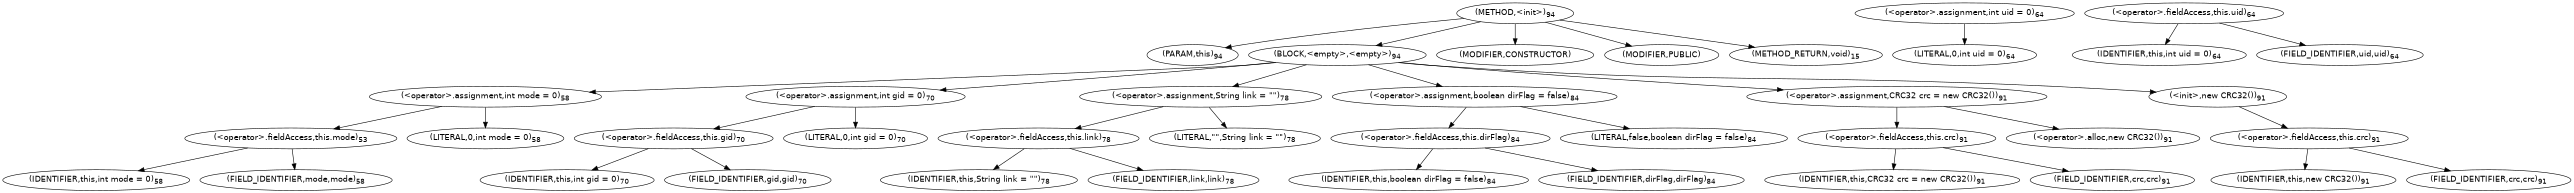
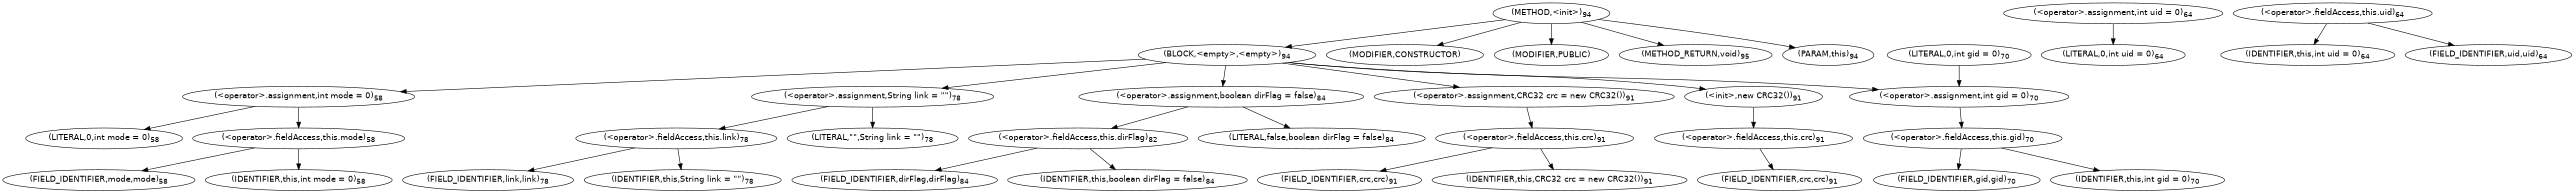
  digraph {
    fontname="DejaVu Sans"
    node [fontname="DejaVu Sans"]
    edge [fontname="DejaVu Sans"]
    n1 [label=<(METHOD,&lt;init&gt;)<SUB>94</SUB>>]
    n2 [label=<(PARAM,this)<SUB>94</SUB>>]
    n3 [label=<(BLOCK,&lt;empty&gt;,&lt;empty&gt;)<SUB>94</SUB>>]
    n4 [label=<(MODIFIER,CONSTRUCTOR)>]
    n5 [label=<(MODIFIER,PUBLIC)>]
-   n6 [label=<(METHOD_RETURN,void)<SUB>15</SUB>>]
+   n6 [label=<(METHOD_RETURN,void)<SUB>95</SUB>>]
    n7 [label=<(&lt;operator&gt;.assignment,int mode = 0)<SUB>58</SUB>>]
    n8 [label=<(&lt;operator&gt;.assignment,int gid = 0)<SUB>70</SUB>>]
    n9 [label=<(&lt;operator&gt;.assignment,String link = &quot;&quot;)<SUB>78</SUB>>]
    n10 [label=<(&lt;operator&gt;.assignment,boolean dirFlag = false)<SUB>84</SUB>>]
    n11 [label=<(&lt;operator&gt;.assignment,CRC32 crc = new CRC32())<SUB>91</SUB>>]
    n12 [label=<(&lt;init&gt;,new CRC32())<SUB>91</SUB>>]
-   n13 [label=<(&lt;operator&gt;.fieldAccess,this.mode)<SUB>53</SUB>>]
+   n13 [label=<(&lt;operator&gt;.fieldAccess,this.mode)<SUB>58</SUB>>]
    n14 [label=<(LITERAL,0,int mode = 0)<SUB>58</SUB>>]
    n15 [label=<(&lt;operator&gt;.assignment,int uid = 0)<SUB>64</SUB>>]
    n16 [label=<(LITERAL,0,int uid = 0)<SUB>64</SUB>>]
    n17 [label=<(&lt;operator&gt;.fieldAccess,this.gid)<SUB>70</SUB>>]
    n18 [label=<(LITERAL,0,int gid = 0)<SUB>70</SUB>>]
    n19 [label=<(&lt;operator&gt;.fieldAccess,this.link)<SUB>78</SUB>>]
    n20 [label=<(LITERAL,&quot;&quot;,String link = &quot;&quot;)<SUB>78</SUB>>]
-   n21 [label=<(&lt;operator&gt;.fieldAccess,this.dirFlag)<SUB>84</SUB>>]
+   n21 [label=<(&lt;operator&gt;.fieldAccess,this.dirFlag)<SUB>82</SUB>>]
    n22 [label=<(LITERAL,false,boolean dirFlag = false)<SUB>84</SUB>>]
    n23 [label=<(&lt;operator&gt;.fieldAccess,this.crc)<SUB>91</SUB>>]
-   n24 [label=<(&lt;operator&gt;.alloc,new CRC32())<SUB>91</SUB>>]
    n25 [label=<(&lt;operator&gt;.fieldAccess,this.crc)<SUB>91</SUB>>]
    n26 [label=<(IDENTIFIER,this,int mode = 0)<SUB>58</SUB>>]
    n27 [label=<(FIELD_IDENTIFIER,mode,mode)<SUB>58</SUB>>]
    n28 [label=<(&lt;operator&gt;.fieldAccess,this.uid)<SUB>64</SUB>>]
    n29 [label=<(IDENTIFIER,this,int uid = 0)<SUB>64</SUB>>]
    n30 [label=<(FIELD_IDENTIFIER,uid,uid)<SUB>64</SUB>>]
    n31 [label=<(IDENTIFIER,this,int gid = 0)<SUB>70</SUB>>]
    n32 [label=<(FIELD_IDENTIFIER,gid,gid)<SUB>70</SUB>>]
    n33 [label=<(IDENTIFIER,this,String link = &quot;&quot;)<SUB>78</SUB>>]
    n34 [label=<(FIELD_IDENTIFIER,link,link)<SUB>78</SUB>>]
    n35 [label=<(IDENTIFIER,this,boolean dirFlag = false)<SUB>84</SUB>>]
    n36 [label=<(FIELD_IDENTIFIER,dirFlag,dirFlag)<SUB>84</SUB>>]
    n37 [label=<(IDENTIFIER,this,CRC32 crc = new CRC32())<SUB>91</SUB>>]
    n38 [label=<(FIELD_IDENTIFIER,crc,crc)<SUB>91</SUB>>]
-   n39 [label=<(IDENTIFIER,this,new CRC32())<SUB>91</SUB>>]
    n40 [label=<(FIELD_IDENTIFIER,crc,crc)<SUB>91</SUB>>]
    n1 -> n2
    n1 -> n3
    n1 -> n4
    n1 -> n5
    n1 -> n6
    n3 -> n7
    n3 -> n8
    n3 -> n9
    n3 -> n10
    n3 -> n11
    n3 -> n12
    n7 -> n13
    n7 -> n14
    n8 -> n17
-   n8 -> n18
+   n18 -> n8
    n9 -> n19
    n9 -> n20
    n10 -> n21
    n10 -> n22
    n11 -> n23
-   n11 -> n24
    n12 -> n25
    n13 -> n26
    n13 -> n27
    n15 -> n16
    n17 -> n31
    n17 -> n32
    n19 -> n33
    n19 -> n34
    n21 -> n35
    n21 -> n36
    n23 -> n37
    n23 -> n38
-   n25 -> n39
    n25 -> n40
    n28 -> n29
    n28 -> n30
  }
